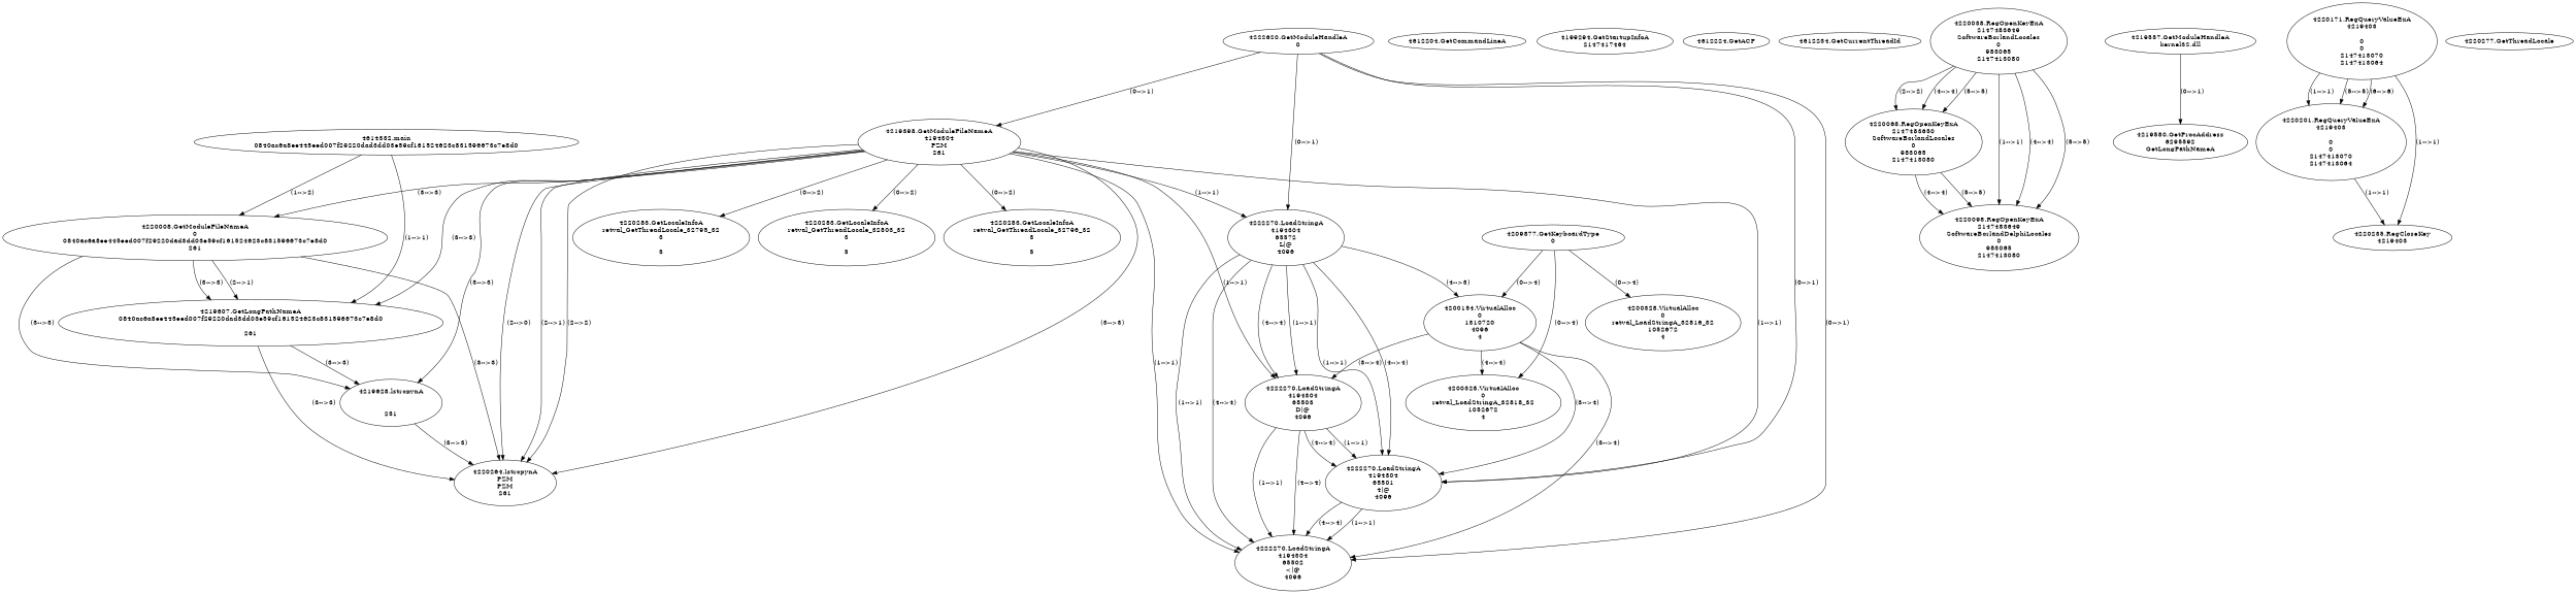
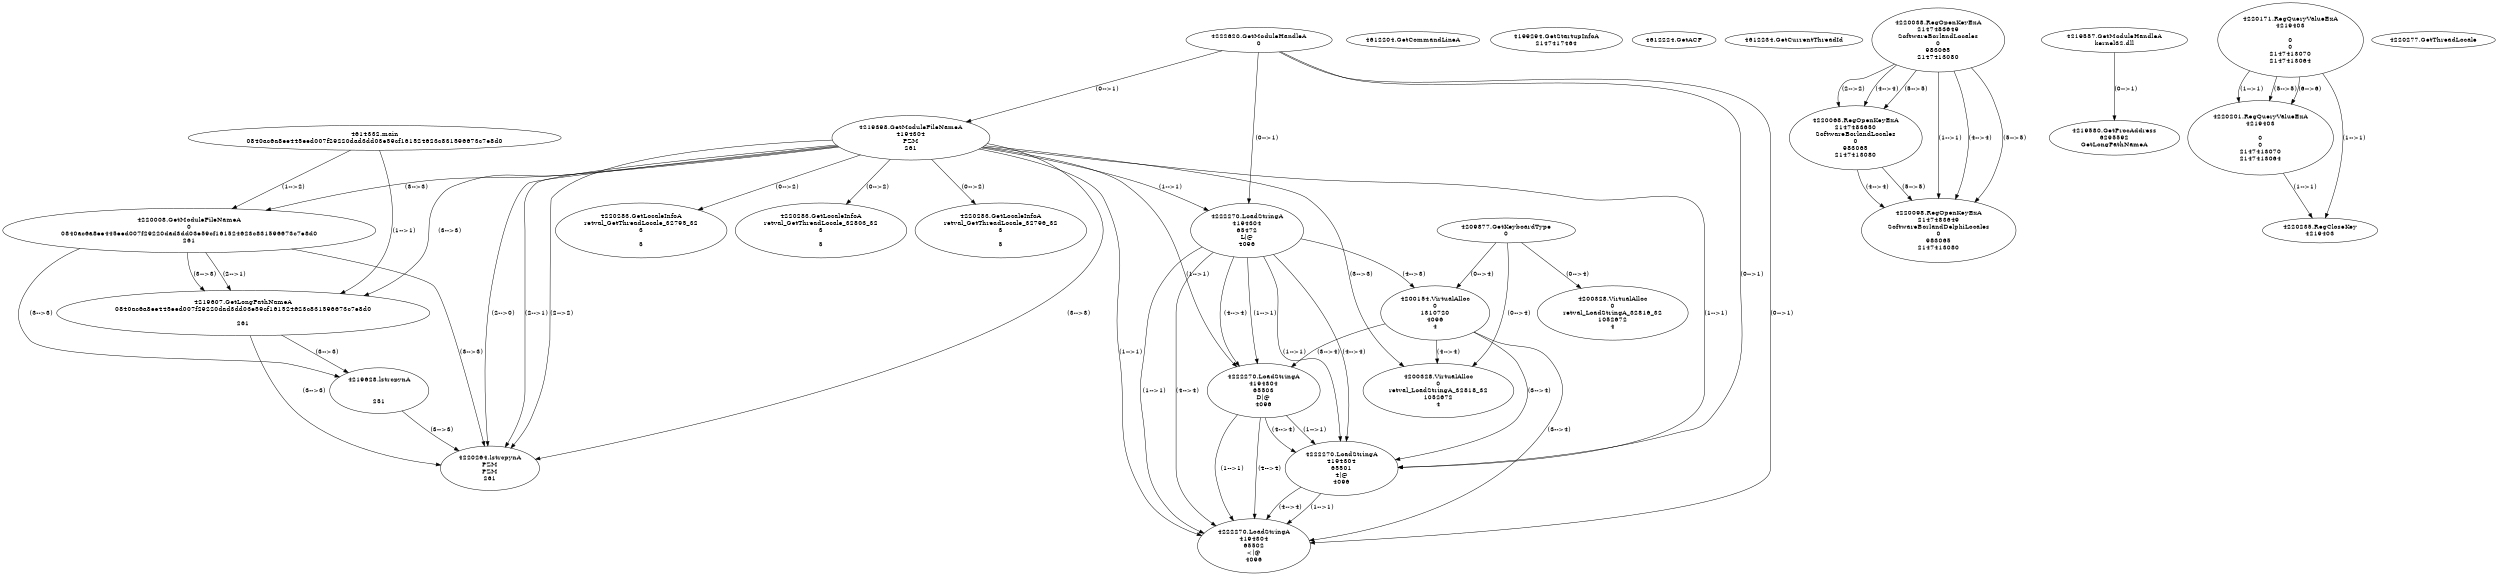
  digraph {
    n1 [label="4614332.main\n0840ac6a8ee445eed007f29220dad3dd03e59cf161524623c831596673c7e8d0"]
    n2 [label="4220008.GetModuleFileNameA\n0\n0840ac6a8ee445eed007f29220dad3dd03e59cf161524623c831596673c7e8d0\n261"]
    n3 [label="4219607.GetLongPathNameA\n0840ac6a8ee445eed007f29220dad3dd03e59cf161524623c831596673c7e8d0\n\n261"]
    n4 [label="4219628.lstrcpynA\n\n\n251"]
    n5 [label="4220264.lstrcpynA\nPZM\nPZM\n261"]
    n6 [label="4222620.GetModuleHandleA\n0"]
    n7 [label="4219398.GetModuleFileNameA\n4194304\nPZM\n261"]
-   n8 [label="4222270.LoadStringA\n4194304\n65572\nL|@\n4096"]
+   n8 [label="4222270.LoadStringA\n4194304\n65472\nL|@\n4096"]
    n9 [label="4222270.LoadStringA\n4194304\n65501\n4|@\n4096"]
    n10 [label="4222270.LoadStringA\n4194304\n65502\n<|@\n4096"]
    n11 [label="4222270.LoadStringA\n4194304\n65503\nD|@\n4096"]
    n12 [label="4220283.GetLocaleInfoA\nretval_GetThreadLocale_32795_32\n3\n\n5"]
    n13 [label="4220283.GetLocaleInfoA\nretval_GetThreadLocale_32803_32\n3\n\n5"]
    n14 [label="4220283.GetLocaleInfoA\nretval_GetThreadLocale_32796_32\n3\n\n5"]
    n15 [label="4200154.VirtualAlloc\n0\n1310720\n4096\n4"]
    n16 [label="4209877.GetKeyboardType\n0"]
    n17 [label="4200328.VirtualAlloc\n0\nretval_LoadStringA_32816_32\n1052672\n4"]
    n18 [label="4200328.VirtualAlloc\n0\nretval_LoadStringA_32818_32\n1052672\n4"]
    n19 [label="4612204.GetCommandLineA\n"]
    n20 [label="4199294.GetStartupInfoA\n2147417464"]
    n21 [label="4612224.GetACP\n"]
    n22 [label="4612234.GetCurrentThreadId\n"]
    n23 [label="4220038.RegOpenKeyExA\n2147483649\nSoftware\Borland\Locales\n0\n983065\n2147413080"]
    n24 [label="4220068.RegOpenKeyExA\n2147483650\nSoftware\Borland\Locales\n0\n983065\n2147413080"]
    n25 [label="4220098.RegOpenKeyExA\n2147483649\nSoftware\Borland\Delphi\Locales\n0\n983065\n2147413080"]
    n26 [label="4219557.GetModuleHandleA\nkernel32.dll"]
    n27 [label="4219580.GetProcAddress\n6295592\nGetLongPathNameA"]
    n28 [label="4220171.RegQueryValueExA\n4219403\n\n0\n0\n2147413070\n2147413064"]
    n29 [label="4220201.RegQueryValueExA\n4219403\n\n0\n0\n2147413070\n2147413064"]
    n30 [label="4220235.RegCloseKey\n4219403"]
    n31 [label="4220277.GetThreadLocale\n"]
    n1 -> n2 [label="(1-->2)"]
    n1 -> n3 [label="(1-->1)"]
    n2 -> n3 [label="(2-->1)"]
    n2 -> n3 [label="(3-->3)"]
    n2 -> n4 [label="(3-->3)"]
    n2 -> n5 [label="(3-->3)"]
    n3 -> n4 [label="(3-->3)"]
    n3 -> n5 [label="(3-->3)"]
    n4 -> n5 [label="(3-->3)"]
    n6 -> n7 [label="(0-->1)"]
    n6 -> n8 [label="(0-->1)"]
    n6 -> n9 [label="(0-->1)"]
    n6 -> n10 [label="(0-->1)"]
    n7 -> n2 [label="(3-->3)"]
    n7 -> n3 [label="(3-->3)"]
-   n7 -> n4 [label="(3-->3)"]
+   n7 -> n18 [label="(3-->3)"]
    n7 -> n5 [label="(2-->1)"]
    n7 -> n5 [label="(2-->2)"]
    n7 -> n5 [label="(3-->3)"]
    n7 -> n5 [label="(2-->0)"]
    n7 -> n8 [label="(1-->1)"]
    n7 -> n9 [label="(1-->1)"]
    n7 -> n10 [label="(1-->1)"]
    n7 -> n11 [label="(1-->1)"]
    n7 -> n12 [label="(0-->2)"]
    n7 -> n13 [label="(0-->2)"]
    n7 -> n14 [label="(0-->2)"]
    n8 -> n9 [label="(1-->1)"]
    n8 -> n9 [label="(4-->4)"]
    n8 -> n10 [label="(1-->1)"]
    n8 -> n10 [label="(4-->4)"]
    n8 -> n11 [label="(1-->1)"]
    n8 -> n11 [label="(4-->4)"]
    n8 -> n15 [label="(4-->3)"]
    n9 -> n10 [label="(1-->1)"]
    n9 -> n10 [label="(4-->4)"]
    n11 -> n9 [label="(1-->1)"]
    n11 -> n9 [label="(4-->4)"]
    n11 -> n10 [label="(1-->1)"]
    n11 -> n10 [label="(4-->4)"]
    n15 -> n9 [label="(3-->4)"]
    n15 -> n10 [label="(3-->4)"]
    n15 -> n11 [label="(3-->4)"]
    n15 -> n18 [label="(4-->4)"]
    n16 -> n15 [label="(0-->4)"]
    n16 -> n17 [label="(0-->4)"]
    n16 -> n18 [label="(0-->4)"]
    n23 -> n24 [label="(2-->2)"]
    n23 -> n24 [label="(4-->4)"]
    n23 -> n24 [label="(5-->5)"]
    n23 -> n25 [label="(1-->1)"]
    n23 -> n25 [label="(4-->4)"]
    n23 -> n25 [label="(5-->5)"]
    n24 -> n25 [label="(4-->4)"]
    n24 -> n25 [label="(5-->5)"]
    n26 -> n27 [label="(0-->1)"]
    n28 -> n29 [label="(1-->1)"]
    n28 -> n29 [label="(5-->5)"]
    n28 -> n29 [label="(6-->6)"]
    n28 -> n30 [label="(1-->1)"]
    n29 -> n30 [label="(1-->1)"]
  }
